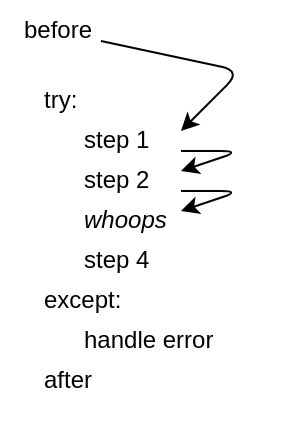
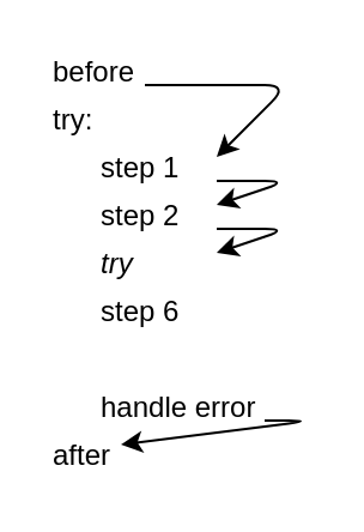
  <mxCell id="0" />
  <mxCell id="1" parent="0" />
  <mxCell id="2" value="try:" style="text;html=1;strokeColor=none;fillColor=none;align=left;verticalAlign=middle;whiteSpace=wrap;rounded=0;" vertex="1" parent="1"><mxGeometry x="20" y="40" width="40" height="20" as="geometry" /></mxCell>
  <mxCell id="3" value="step 1" style="text;html=1;strokeColor=none;fillColor=none;align=left;verticalAlign=middle;whiteSpace=wrap;rounded=0;" vertex="1" parent="1"><mxGeometry x="40" y="60" width="50" height="20" as="geometry" /></mxCell>
  <mxCell id="4" value="step 2&lt;span style=&quot;font-family: &amp;#34;helvetica&amp;#34; , &amp;#34;arial&amp;#34; , sans-serif ; font-size: 0px ; white-space: nowrap&quot;&gt;%3CmxGraphModel%3E%3Croot%3E%3CmxCell%20id%3D%220%22%2F%3E%3CmxCell%20id%3D%221%22%20parent%3D%220%22%2F%3E%3CmxCell%20id%3D%222%22%20value%3D%22try%3A%22%20style%3D%22text%3Bhtml%3D1%3BstrokeColor%3Dnone%3BfillColor%3Dnone%3Balign%3Dleft%3BverticalAlign%3Dmiddle%3BwhiteSpace%3Dwrap%3Brounded%3D0%3B%22%20vertex%3D%221%22%20parent%3D%221%22%3E%3CmxGeometry%20x%3D%2260%22%20y%3D%2240%22%20width%3D%2290%22%20height%3D%2220%22%20as%3D%22geometry%22%2F%3E%3C%2FmxCell%3E%3C%2Froot%3E%3C%2FmxGraphModel%3E&lt;/span&gt;" style="text;html=1;strokeColor=none;fillColor=none;align=left;verticalAlign=middle;whiteSpace=wrap;rounded=0;" vertex="1" parent="1"><mxGeometry x="40" y="80" width="50" height="20" as="geometry" /></mxCell>
- <mxCell id="5" value="&lt;i&gt;whoops&lt;/i&gt;" style="text;html=1;strokeColor=none;fillColor=none;align=left;verticalAlign=middle;whiteSpace=wrap;rounded=0;" vertex="1" parent="1"><mxGeometry x="40" y="100" width="50" height="20" as="geometry" /></mxCell>
- <mxCell id="6" value="step 4" style="text;html=1;strokeColor=none;fillColor=none;align=left;verticalAlign=middle;whiteSpace=wrap;rounded=0;" vertex="1" parent="1"><mxGeometry x="40" y="120" width="50" height="20" as="geometry" /></mxCell>
- <mxCell id="7" value="except:" style="text;html=1;strokeColor=none;fillColor=none;align=left;verticalAlign=middle;whiteSpace=wrap;rounded=0;" vertex="1" parent="1"><mxGeometry x="20" y="140" width="50" height="20" as="geometry" /></mxCell>
+ <mxCell id="5" value="&lt;i&gt;try&lt;/i&gt;" style="text;html=1;strokeColor=none;fillColor=none;align=left;verticalAlign=middle;whiteSpace=wrap;rounded=0;" vertex="1" parent="1"><mxGeometry x="40" y="100" width="50" height="20" as="geometry" /></mxCell>
+ <mxCell id="6" value="step 6" style="text;html=1;strokeColor=none;fillColor=none;align=left;verticalAlign=middle;whiteSpace=wrap;rounded=0;" vertex="1" parent="1"><mxGeometry x="40" y="120" width="50" height="20" as="geometry" /></mxCell>
  <mxCell id="8" value="handle error" style="text;html=1;strokeColor=none;fillColor=none;align=left;verticalAlign=middle;whiteSpace=wrap;rounded=0;" vertex="1" parent="1"><mxGeometry x="40" y="160" width="70" height="20" as="geometry" /></mxCell>
- <mxCell id="9" value="before" style="text;html=1;strokeColor=none;fillColor=none;align=left;verticalAlign=middle;whiteSpace=wrap;rounded=0;" vertex="1" parent="1"><mxGeometry x="10" y="5" width="40" height="20" as="geometry" /></mxCell>
+ <mxCell id="9" value="before" style="text;html=1;strokeColor=none;fillColor=none;align=left;verticalAlign=middle;whiteSpace=wrap;rounded=0;" vertex="1" parent="1"><mxGeometry x="20" y="20" width="40" height="20" as="geometry" /></mxCell>
  <mxCell id="10" value="after" style="text;html=1;strokeColor=none;fillColor=none;align=left;verticalAlign=middle;whiteSpace=wrap;rounded=0;" vertex="1" parent="1"><mxGeometry x="20" y="180" width="30" height="20" as="geometry" /></mxCell>
  <mxCell id="11" value="" style="endArrow=classic;html=1;exitX=1;exitY=0.75;exitDx=0;exitDy=0;entryX=1;entryY=0.25;entryDx=0;entryDy=0;" edge="1" parent="1" source="9" target="3"><mxGeometry width="50" height="50" relative="1" as="geometry"><mxPoint x="20" y="270" as="sourcePoint" /><mxPoint x="70" y="220" as="targetPoint" /><Array as="points"><mxPoint x="120" y="35" /></Array></mxGeometry></mxCell>
  <mxCell id="12" value="" style="endArrow=classic;html=1;exitX=1;exitY=0.75;exitDx=0;exitDy=0;entryX=1;entryY=0.25;entryDx=0;entryDy=0;" edge="1" parent="1" source="3" target="4"><mxGeometry width="50" height="50" relative="1" as="geometry"><mxPoint x="20" y="270" as="sourcePoint" /><mxPoint x="70" y="220" as="targetPoint" /><Array as="points"><mxPoint x="120" y="75" /></Array></mxGeometry></mxCell>
  <mxCell id="13" value="" style="endArrow=classic;html=1;exitX=1;exitY=0.75;exitDx=0;exitDy=0;entryX=1;entryY=0.25;entryDx=0;entryDy=0;" edge="1" parent="1" source="4" target="5"><mxGeometry width="50" height="50" relative="1" as="geometry"><mxPoint x="20" y="270" as="sourcePoint" /><mxPoint x="70" y="220" as="targetPoint" /><Array as="points"><mxPoint x="120" y="95" /></Array></mxGeometry></mxCell>
+ <mxCell id="14" value="" style="endArrow=classic;html=1;exitX=1;exitY=0.75;exitDx=0;exitDy=0;entryX=1;entryY=0.25;entryDx=0;entryDy=0;" edge="1" parent="1" source="8" target="10"><mxGeometry width="50" height="50" relative="1" as="geometry"><mxPoint x="20" y="270" as="sourcePoint" /><mxPoint x="70" y="220" as="targetPoint" /><Array as="points"><mxPoint x="130" y="175" /></Array></mxGeometry></mxCell>
